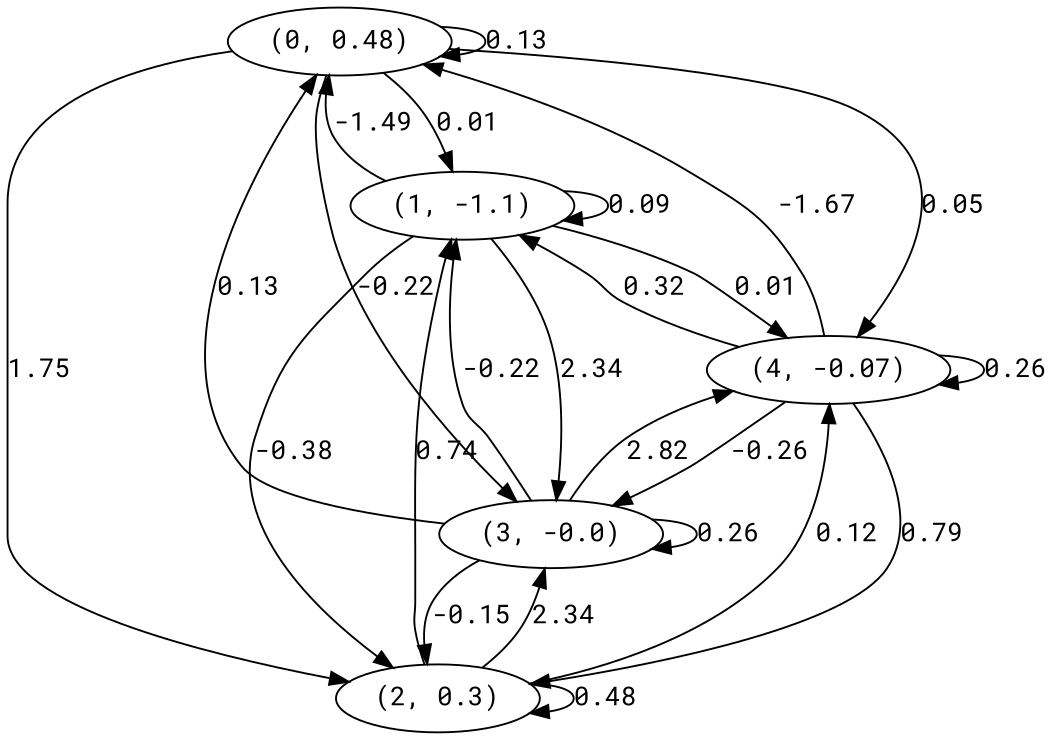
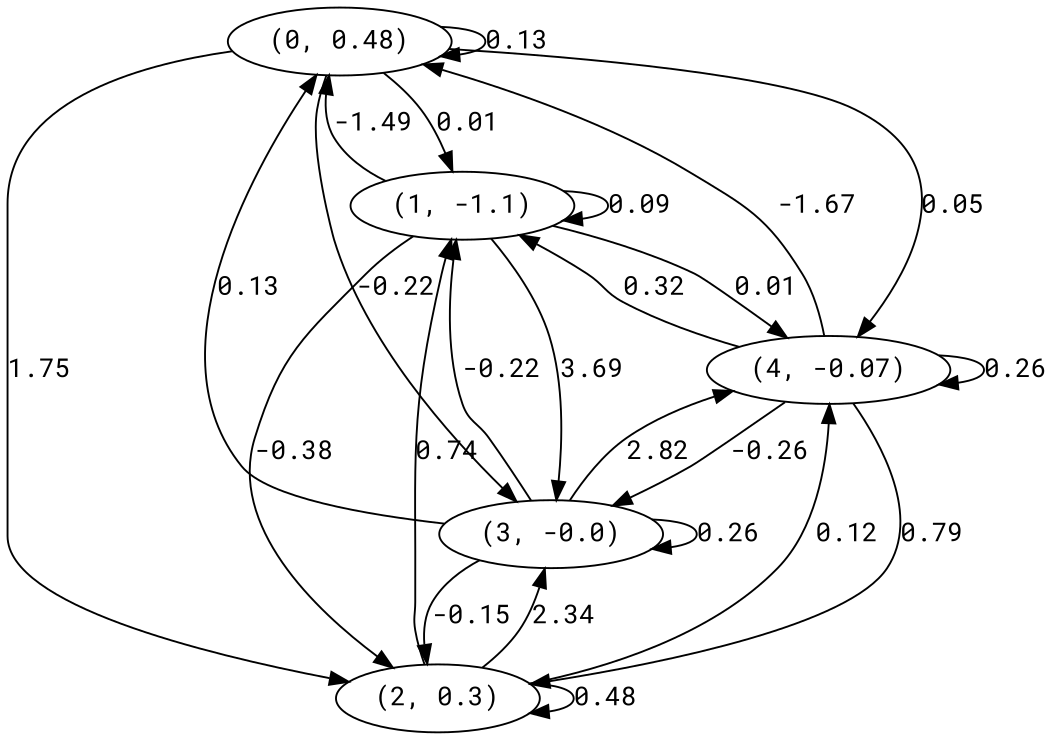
  digraph {
    fontname="Roboto Mono"
    node [fontname="Roboto Mono"]
    edge [fontname="Roboto Mono"]
    n1 [label="(0, 0.48)"]
    n2 [label="(1, -1.1)"]
    n3 [label="(2, 0.3)"]
    n4 [label="(3, -0.0)"]
    n5 [label="(4, -0.07)"]
    n1 -> n1 [label=0.13]
    n1 -> n2 [label=0.01]
    n1 -> n3 [label=1.75]
    n1 -> n4 [label=-0.22]
    n1 -> n5 [label=0.05]
    n2 -> n1 [label=-1.49]
    n2 -> n2 [label=0.09]
    n2 -> n3 [label=-0.38]
-   n2 -> n4 [label=2.34]
+   n2 -> n4 [label=3.69]
    n2 -> n5 [label=0.01]
    n3 -> n2 [label=0.74]
    n3 -> n3 [label=0.48]
    n3 -> n4 [label=2.34]
    n3 -> n5 [label=0.12]
    n4 -> n1 [label=0.13]
    n4 -> n2 [label=-0.22]
    n4 -> n3 [label=-0.15]
    n4 -> n4 [label=0.26]
    n4 -> n5 [label=2.82]
    n5 -> n1 [label=-1.67]
    n5 -> n2 [label=0.32]
    n5 -> n3 [label=0.79]
    n5 -> n4 [label=-0.26]
    n5 -> n5 [label=0.26]
  }
